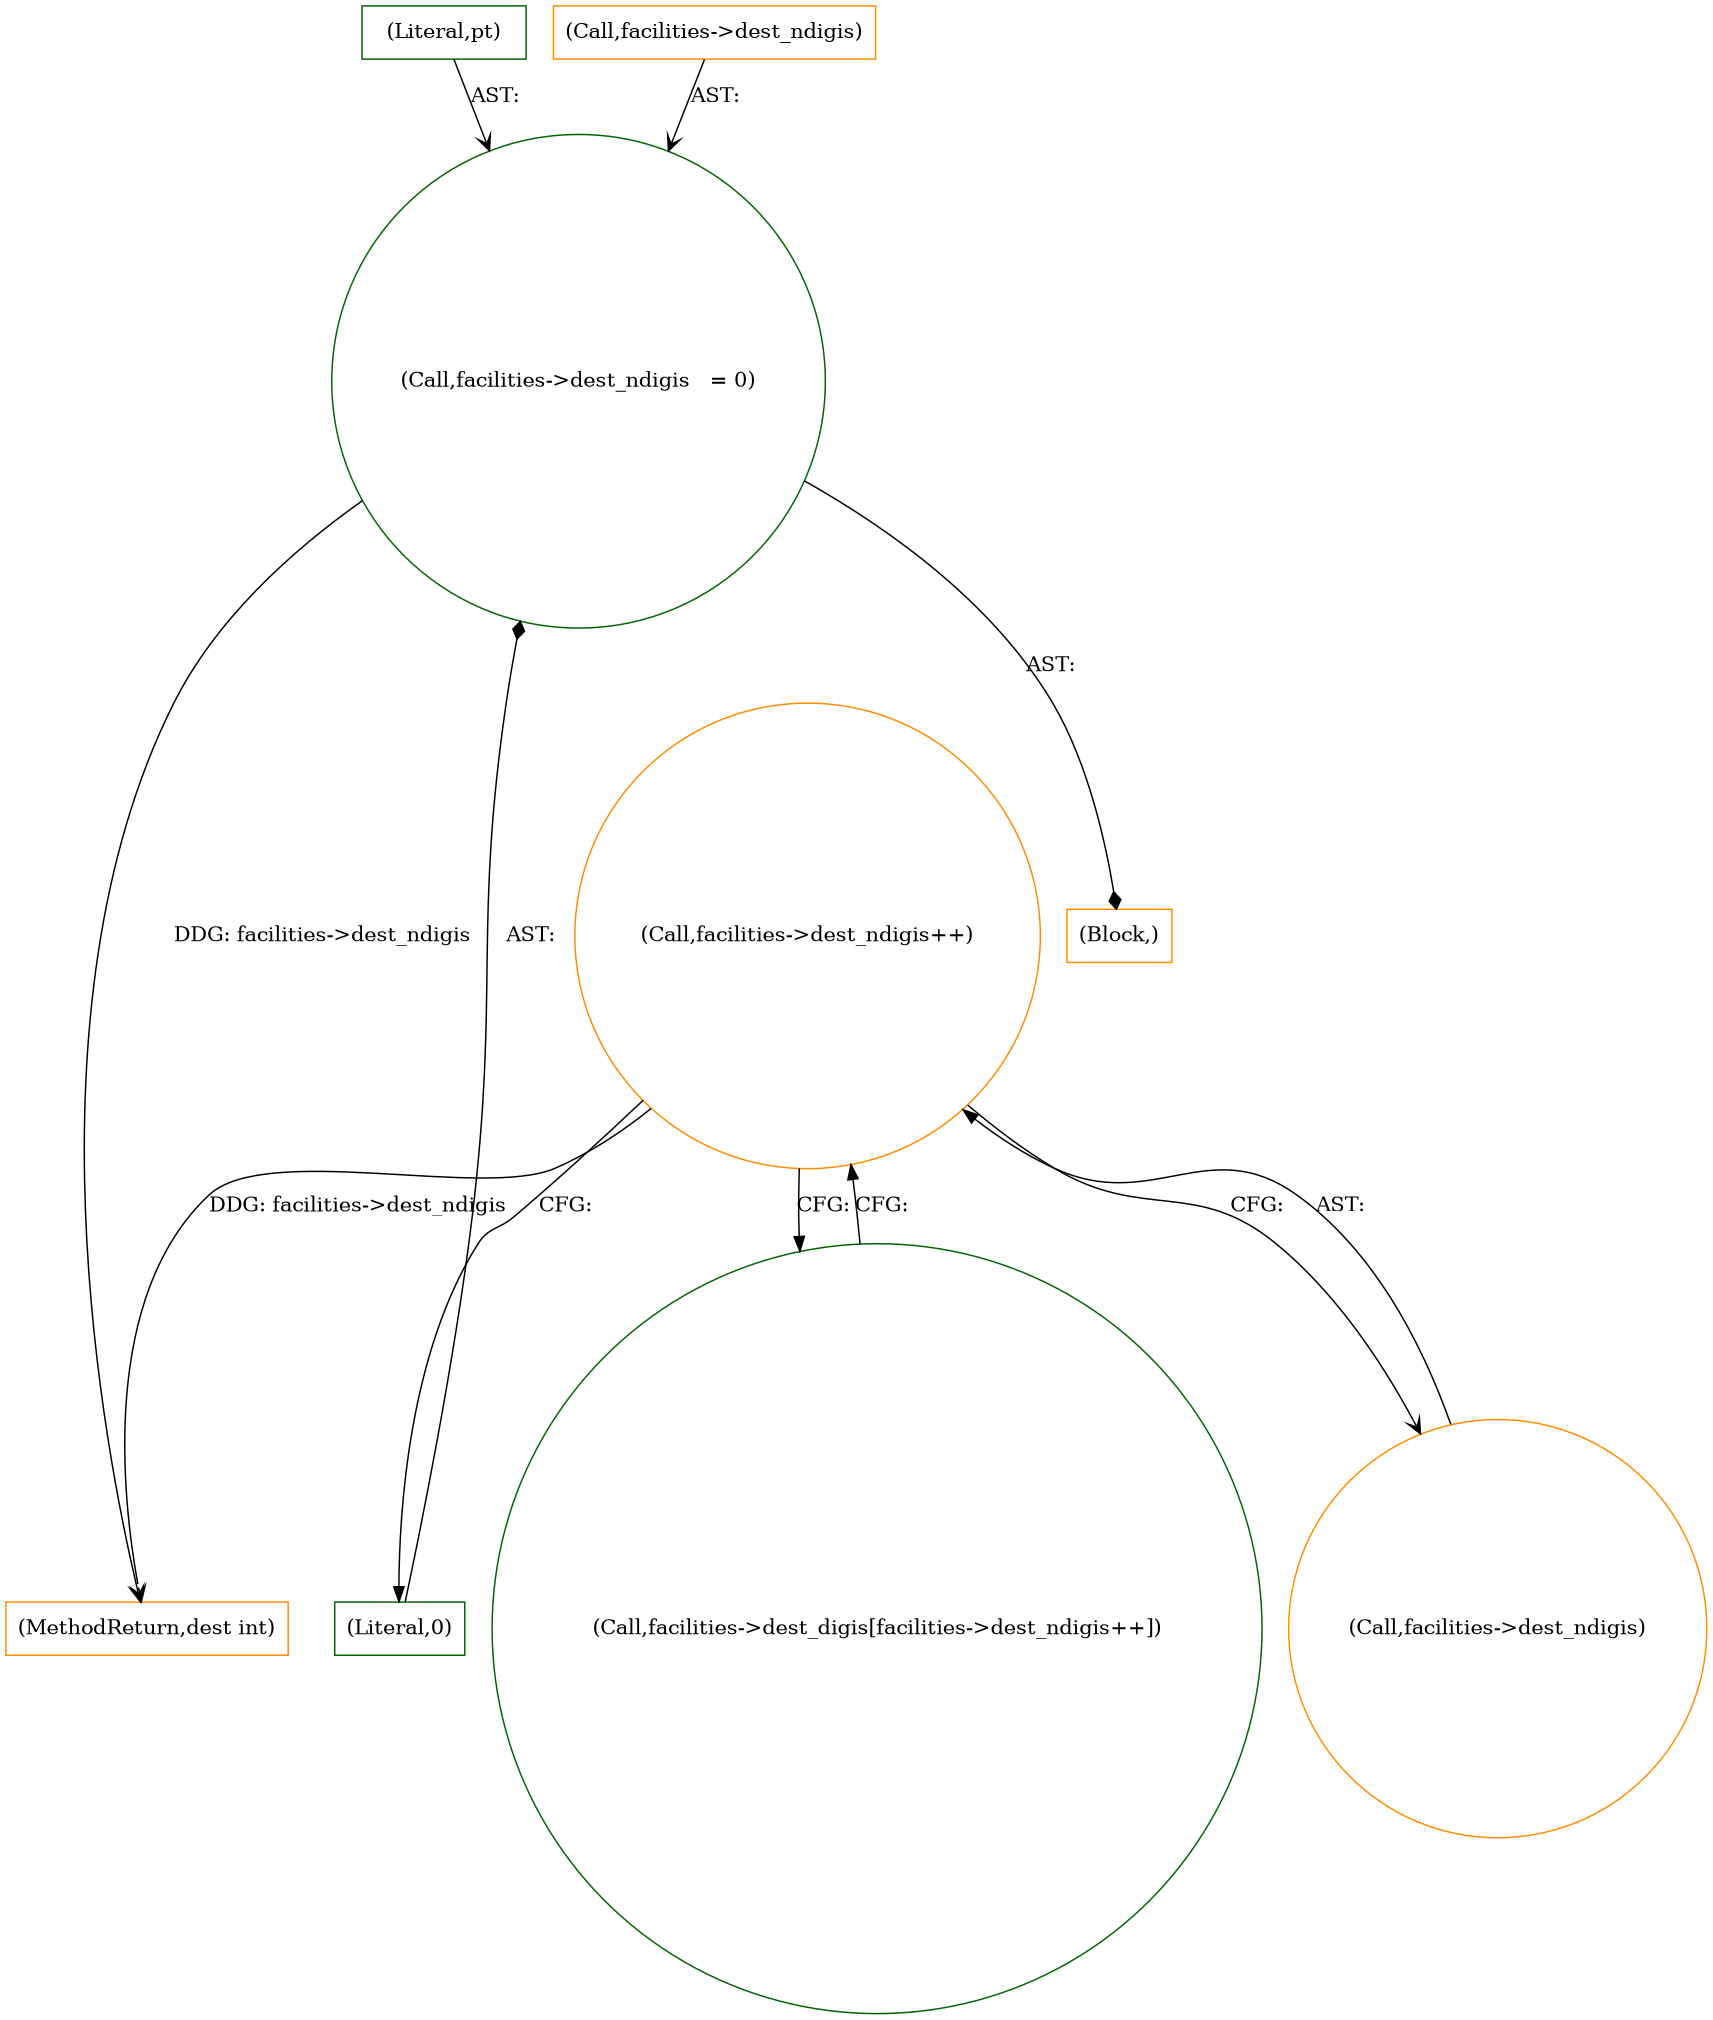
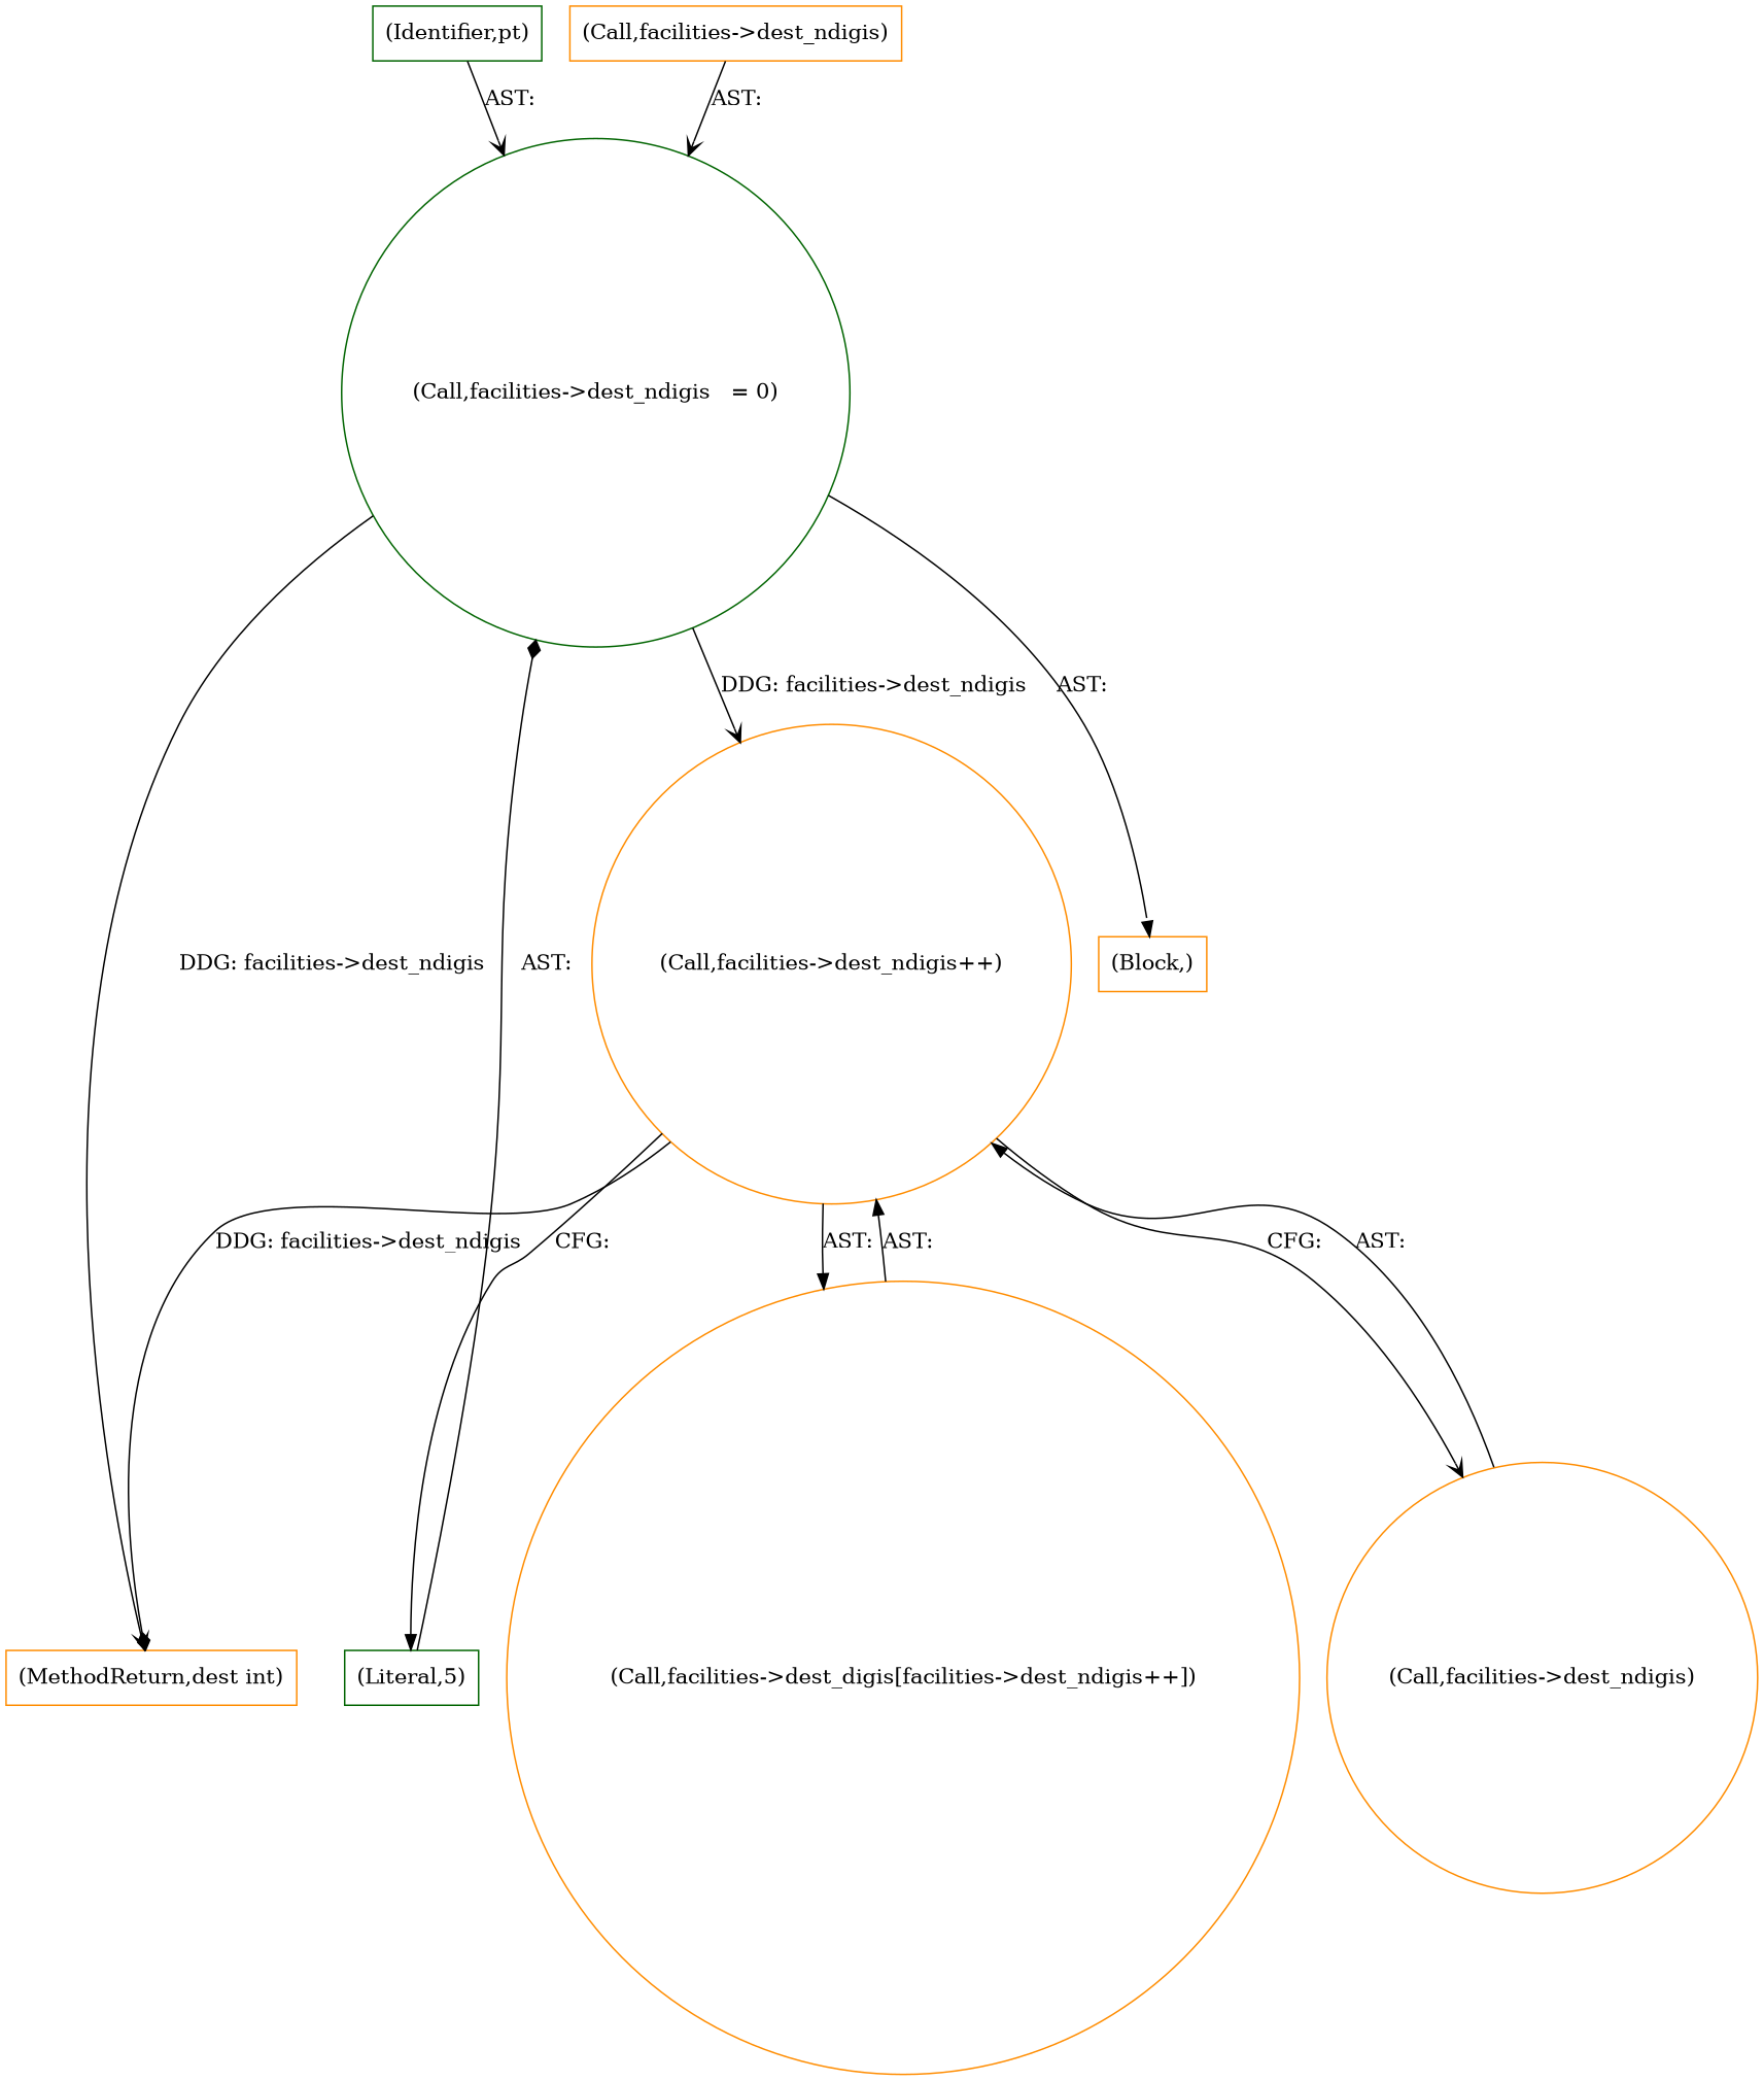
  digraph {
    node [color=darkorange shape=box]
    edge [arrowhead=vee]
    n1 [color=darkgreen label="(Call,facilities->dest_ndigis   = 0)" shape=circle]
    n2 [label="(Call,facilities->dest_ndigis++)" shape=circle]
    n3 [label="(Block,)"]
    n4 [label="(MethodReturn,dest int)"]
-   n5 [color=darkgreen label="(Literal,0)"]
-   n6 [color=darkgreen label="(Call,facilities->dest_digis[facilities->dest_ndigis++])" shape=circle]
+   n5 [color=darkgreen label="(Literal,5)"]
+   n6 [label="(Call,facilities->dest_digis[facilities->dest_ndigis++])" shape=circle]
    n7 [label="(Call,facilities->dest_ndigis)" shape=circle]
-   n8 [color=darkgreen label="(Literal,pt)"]
+   n8 [color=darkgreen label="(Identifier,pt)"]
    n9 [label="(Call,facilities->dest_ndigis)"]
-   n1 -> n3 [arrowhead=diamond label="AST: "]
+   n1 -> n2 [label="DDG: facilities->dest_ndigis"]
+   n1 -> n3 [arrowhead=normal label="AST: "]
    n1 -> n4 [label="DDG: facilities->dest_ndigis"]
-   n2 -> n4 [label="DDG: facilities->dest_ndigis"]
+   n2 -> n4 [arrowhead=diamond label="DDG: facilities->dest_ndigis"]
    n2 -> n5 [arrowhead=normal label="CFG: "]
-   n2 -> n6 [arrowhead=normal label="CFG: "]
+   n2 -> n6 [arrowhead=normal label="AST: "]
    n2 -> n7 [label="CFG: "]
    n5 -> n1 [arrowhead=diamond label="AST: "]
-   n6 -> n2 [arrowhead=normal label="CFG: "]
+   n6 -> n2 [arrowhead=normal label="AST: "]
    n7 -> n2 [arrowhead=normal label="AST: "]
    n8 -> n1 [label="AST: "]
    n9 -> n1 [label="AST: "]
  }
